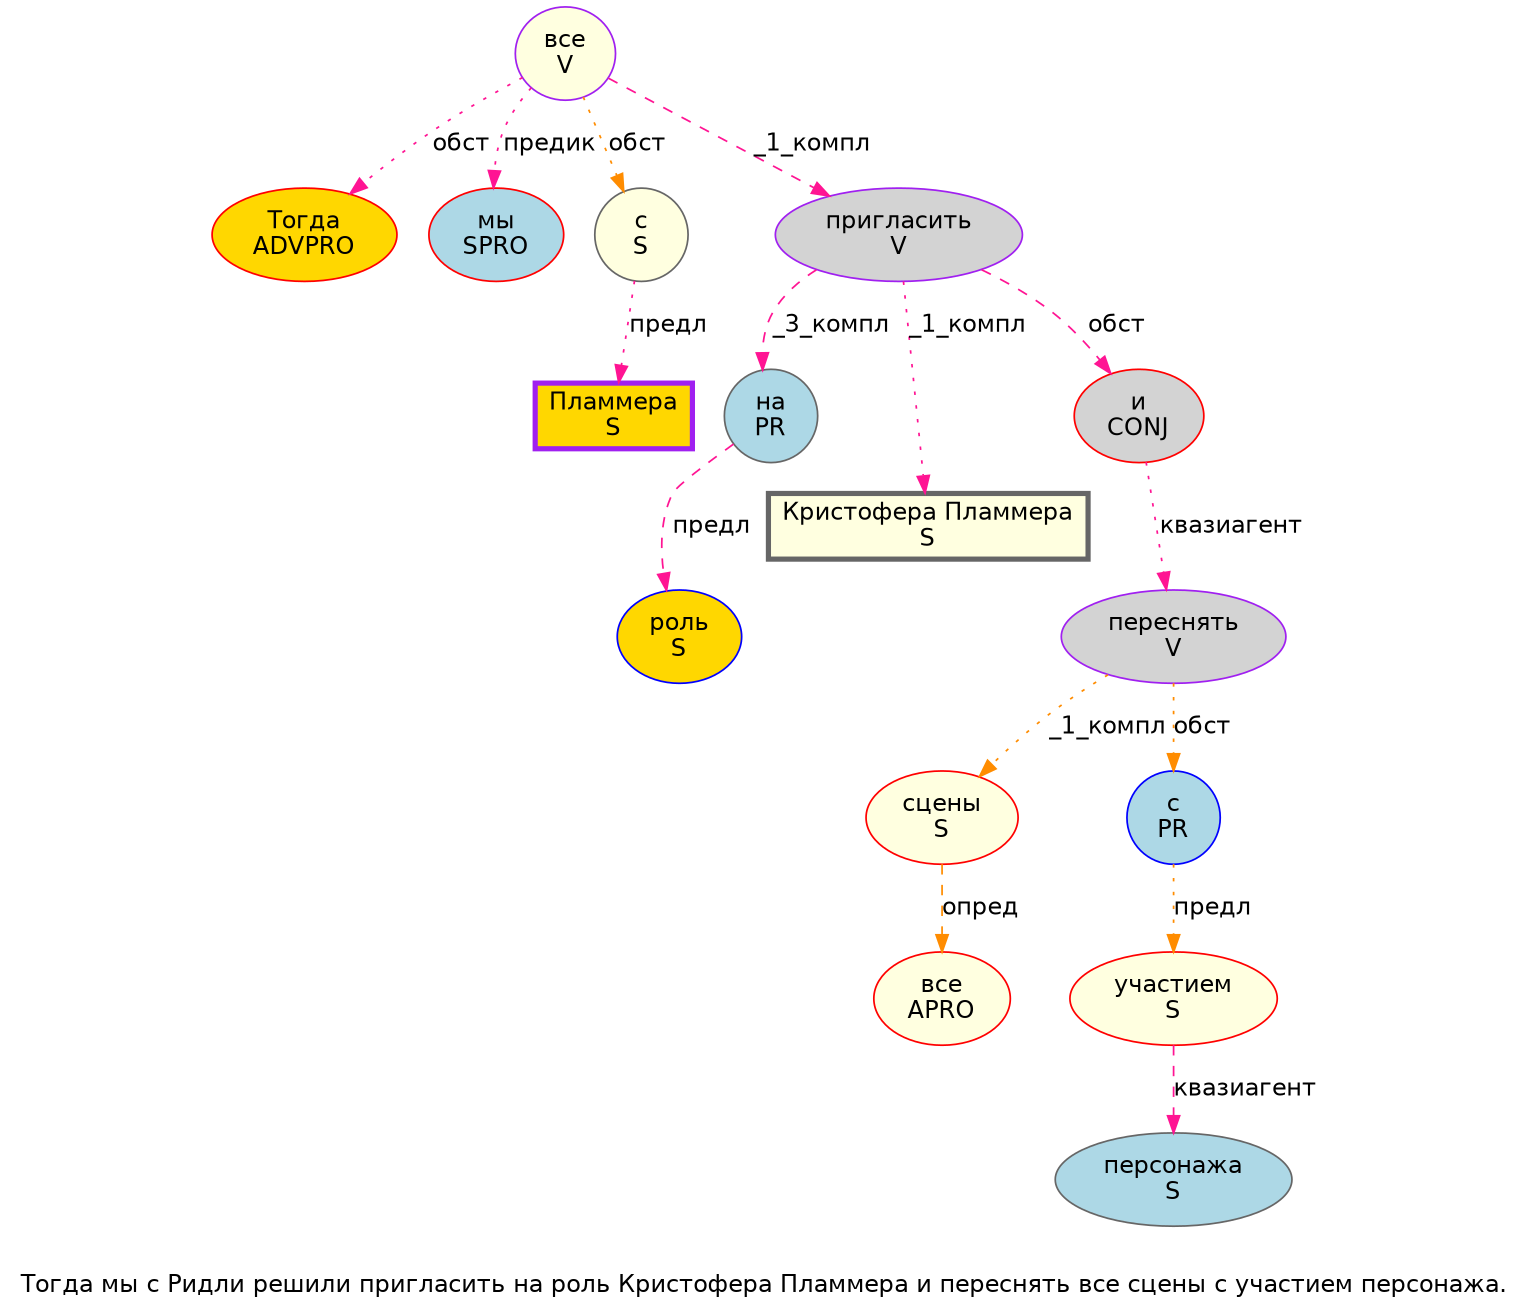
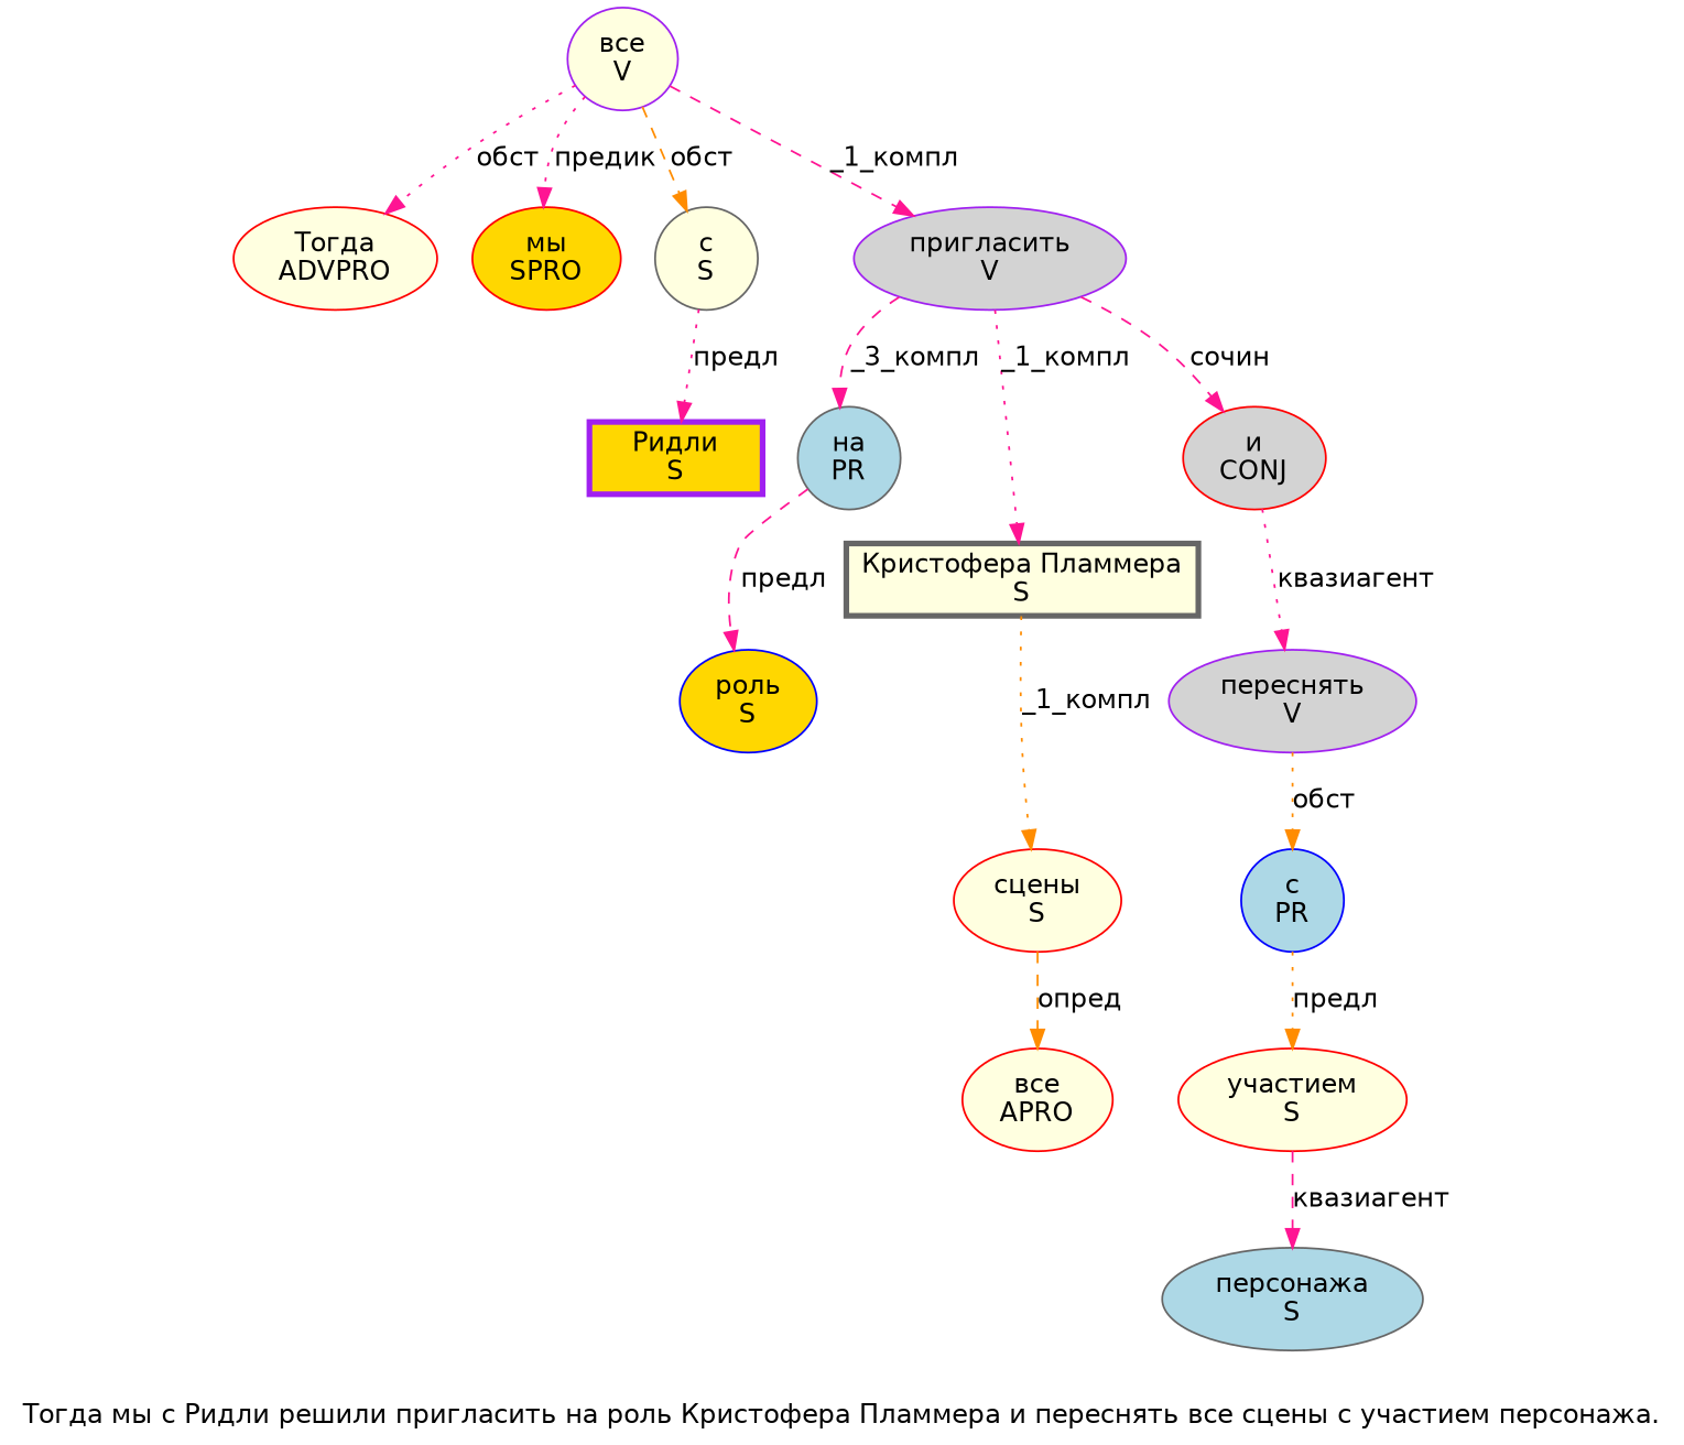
  digraph {
    fontname="DejaVu Sans"
    label="Тогда мы с Ридли решили пригласить на роль Кристофера Пламмера и переснять все сцены с участием персонажа."
    node [color=red fillcolor=lightyellow fontname="DejaVu Sans" penwidth=1 shape=ellipse style=filled]
    edge [color=deeppink fontname="DejaVu Sans" style=dotted]
-   n1 [fillcolor=gold label="Тогда\nADVPRO"]
-   n2 [fillcolor=lightblue label="мы\nSPRO"]
+   n1 [label="Тогда\nADVPRO"]
+   n2 [fillcolor=gold label="мы\nSPRO"]
    n3 [color=gray40 label="с\nS"]
-   n4 [color=purple fillcolor=gold label="Пламмера\nS" penwidth=3 shape=box]
+   n4 [color=purple fillcolor=gold label="Ридли\nS" penwidth=3 shape=box]
    n5 [color=purple label="все\nV"]
    n6 [color=purple fillcolor=lightgrey label="пригласить\nV"]
    n7 [color=gray40 fillcolor=lightblue label="на\nPR"]
    n8 [color=gray40 label="Кристофера Пламмера\nS" penwidth=3 shape=box]
    n9 [fillcolor=lightgrey label="и\nCONJ"]
    n10 [color=blue fillcolor=gold label="роль\nS"]
    n11 [color=purple fillcolor=lightgrey label="переснять\nV"]
    n12 [label="сцены\nS"]
    n13 [color=blue fillcolor=lightblue label="с\nPR"]
    n14 [label="все\nAPRO"]
    n15 [label="участием\nS"]
    n16 [color=gray40 fillcolor=lightblue label="персонажа\nS"]
    n3 -> n4 [label="предл"]
    n5 -> n1 [label="обст"]
    n5 -> n2 [label="предик"]
-   n5 -> n3 [color=darkorange label="обст"]
+   n5 -> n3 [color=darkorange label="обст" style=dashed]
    n5 -> n6 [label="_1_компл" style=dashed]
    n6 -> n7 [label="_3_компл" style=dashed]
    n6 -> n8 [label="_1_компл"]
-   n6 -> n9 [label="обст" style=dashed]
+   n6 -> n9 [label="сочин" style=dashed]
    n7 -> n10 [label="предл" style=dashed]
    n9 -> n11 [label="квазиагент"]
-   n11 -> n12 [color=darkorange label="_1_компл"]
+   n8 -> n12 [color=darkorange label="_1_компл"]
    n11 -> n13 [color=darkorange label="обст"]
    n12 -> n14 [color=darkorange label="опред" style=dashed]
    n13 -> n15 [color=darkorange label="предл"]
    n15 -> n16 [label="квазиагент" style=dashed]
  }
